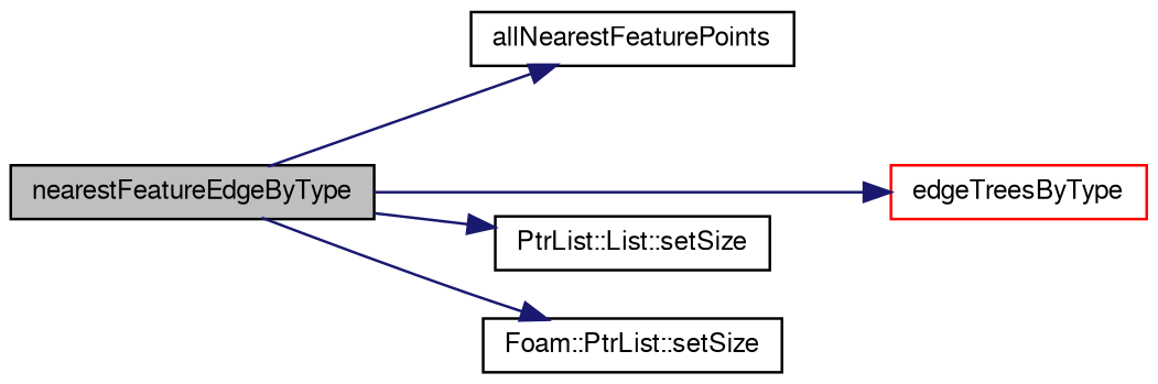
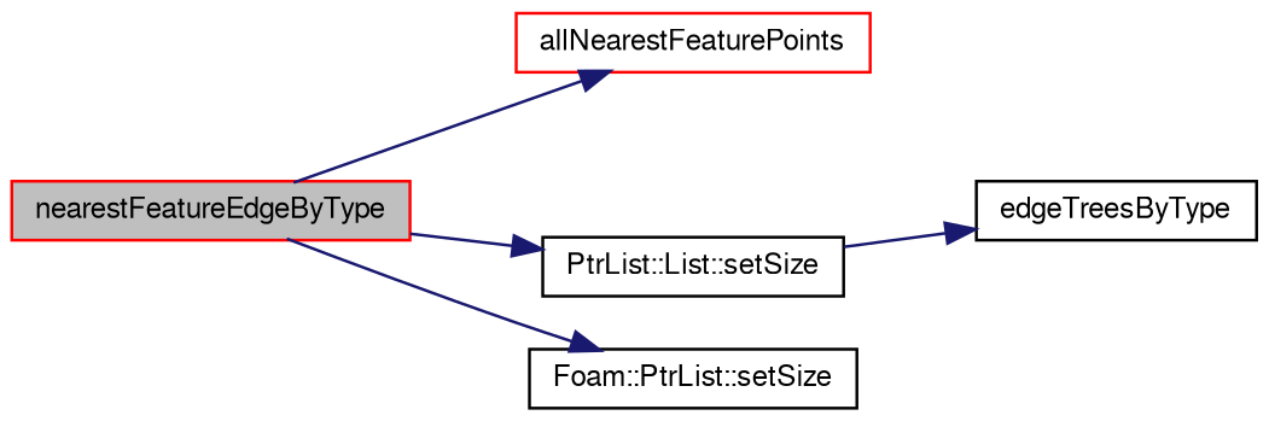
  digraph {
    rankdir=LR
    node [color=black fontname=FreeSans fontsize=10 shape=record]
    edge [color=midnightblue fontname=FreeSans fontsize=10 labelfontname=FreeSans labelfontsize=10 style=solid]
-   n1 [fillcolor=grey75 fontcolor=black height=0.2 label=nearestFeatureEdgeByType style=filled width=0.4]
-   n2 [height=0.2 label=allNearestFeaturePoints width=0.4]
-   n3 [color=red height=0.2 label=edgeTreesByType width=0.4]
+   n1 [color=red fillcolor=grey75 fontcolor=black height=0.2 label=nearestFeatureEdgeByType style=filled width=0.4]
+   n2 [color=red height=0.2 label=allNearestFeaturePoints width=0.4]
+   n3 [height=0.2 label=edgeTreesByType width=0.4]
    n4 [height=0.2 label="PtrList::List::setSize" width=0.4]
    n5 [height=0.2 label="Foam::PtrList::setSize" width=0.4]
    n1 -> n2
-   n1 -> n3
+   n4 -> n3
    n1 -> n4
    n1 -> n5
  }
